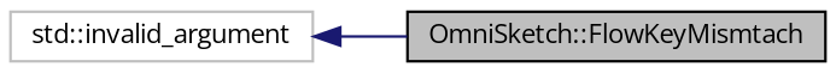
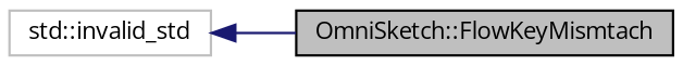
  digraph {
    rankdir=LR
    fontname="Open Sans"
    node [fontname="Open Sans" fontsize=10 shape=record style=filled]
    n1 [color=black fillcolor=grey75 fontcolor=black height=0.2 label="OmniSketch::FlowKeyMismtach" width=0.4]
-   n2 [color=grey75 fillcolor=white height=0.2 label="std::invalid_argument" width=0.4]
+   n2 [color=grey75 fillcolor=white height=0.2 label="std::invalid_std" width=0.4]
    n2 -> n1 [color=midnightblue dir=back fontname="Open Sans" fontsize=10 labelfontname=Helvetica labelfontsize=10 style=solid]
  }
